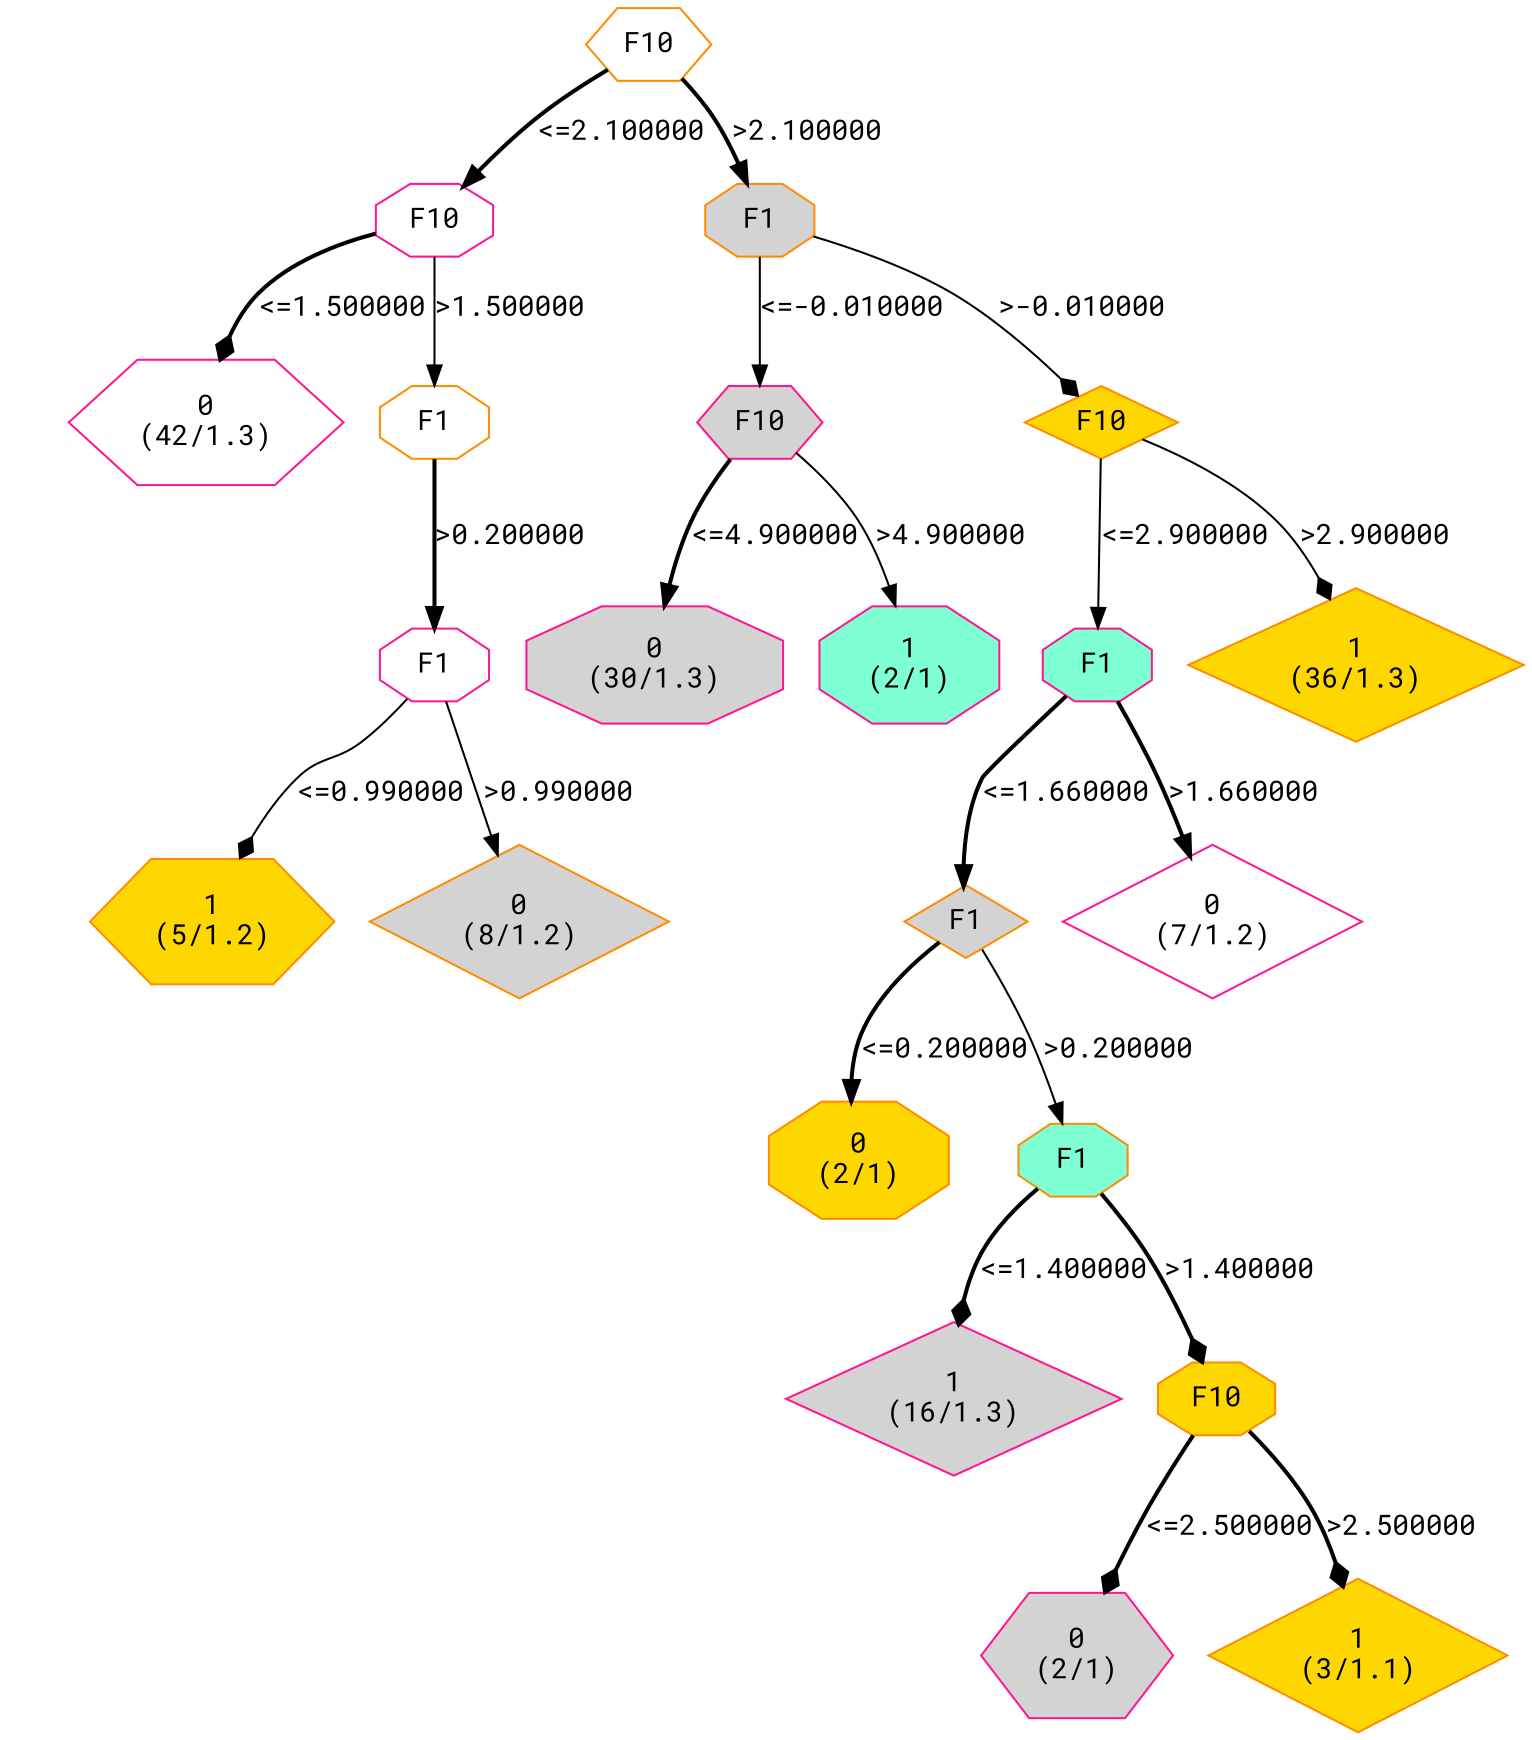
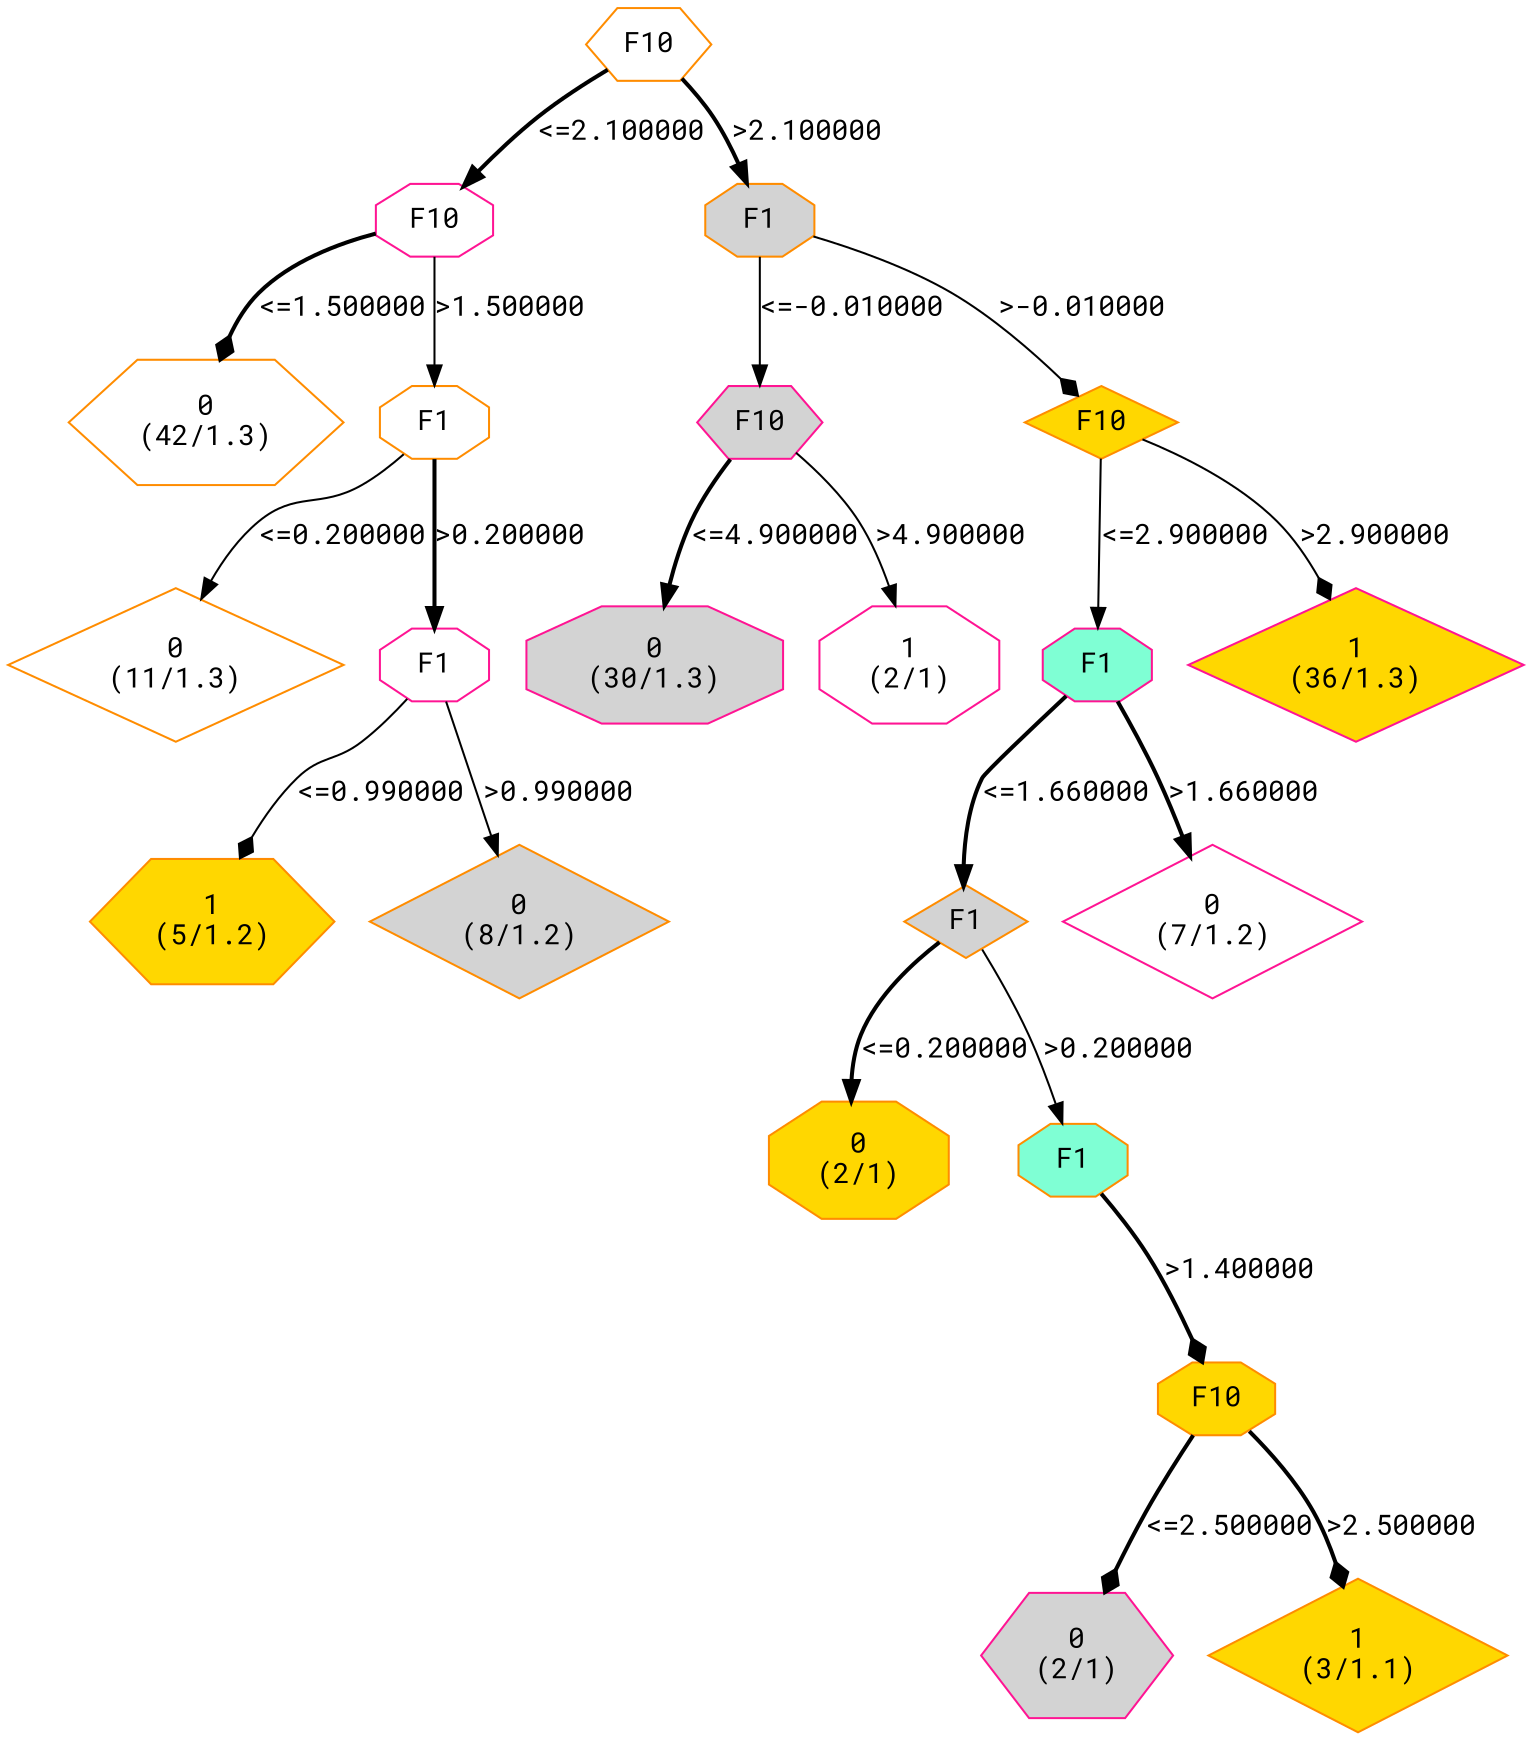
  digraph {
    fontname="Roboto Mono"
    node [color=darkorange fillcolor=white fontname="Roboto Mono" shape=octagon style=filled]
    edge [arrowhead=normal fontname="Roboto Mono" style=bold]
    n1 [label="F10\n" shape=hexagon]
    n2 [color=deeppink label="F10\n"]
    n3 [fillcolor=lightgrey label="F1\n"]
-   n4 [color=deeppink label="0\n(42/1.3)" shape=hexagon]
+   n4 [label="0\n(42/1.3)" shape=hexagon]
    n5 [label="F1\n"]
    n6 [color=deeppink fillcolor=lightgrey label="F10\n" shape=hexagon]
    n7 [fillcolor=gold label="F10\n" shape=diamond]
+   n8 [label="0\n(11/1.3)" shape=diamond]
    n9 [color=deeppink label="F1\n"]
    n10 [fillcolor=gold label="1\n(5/1.2)" shape=hexagon]
    n11 [fillcolor=lightgrey label="0\n(8/1.2)" shape=diamond]
    n12 [color=deeppink fillcolor=lightgrey label="0\n(30/1.3)"]
-   n13 [color=deeppink fillcolor=aquamarine label="1\n(2/1)"]
+   n13 [color=deeppink label="1\n(2/1)"]
    n14 [color=deeppink fillcolor=aquamarine label="F1\n"]
-   n15 [fillcolor=gold label="1\n(36/1.3)" shape=diamond]
+   n15 [color=deeppink fillcolor=gold label="1\n(36/1.3)" shape=diamond]
    n16 [fillcolor=lightgrey label="F1\n" shape=diamond]
    n17 [color=deeppink label="0\n(7/1.2)" shape=diamond]
    n18 [fillcolor=gold label="0\n(2/1)"]
    n19 [fillcolor=aquamarine label="F1\n"]
-   n20 [color=deeppink fillcolor=lightgrey label="1\n(16/1.3)" shape=diamond]
    n21 [fillcolor=gold label="F10\n"]
    n22 [color=deeppink fillcolor=lightgrey label="0\n(2/1)" shape=hexagon]
    n23 [fillcolor=gold label="1\n(3/1.1)" shape=diamond]
    n1 -> n2 [label="<=2.100000"]
    n1 -> n3 [label=">2.100000"]
    n2 -> n4 [arrowhead=diamond label="<=1.500000"]
    n2 -> n5 [label=">1.500000" style=solid]
    n3 -> n6 [label="<=-0.010000" style=solid]
    n3 -> n7 [arrowhead=diamond label=">-0.010000" style=solid]
+   n5 -> n8 [label="<=0.200000" style=solid]
    n5 -> n9 [label=">0.200000"]
    n6 -> n12 [label="<=4.900000"]
    n6 -> n13 [label=">4.900000" style=solid]
    n7 -> n14 [label="<=2.900000" style=solid]
    n7 -> n15 [arrowhead=diamond label=">2.900000" style=solid]
    n9 -> n10 [arrowhead=diamond label="<=0.990000" style=solid]
    n9 -> n11 [label=">0.990000" style=solid]
    n14 -> n16 [label="<=1.660000"]
    n14 -> n17 [label=">1.660000"]
    n16 -> n18 [label="<=0.200000"]
    n16 -> n19 [label=">0.200000" style=solid]
-   n19 -> n20 [arrowhead=diamond label="<=1.400000"]
    n19 -> n21 [arrowhead=diamond label=">1.400000"]
    n21 -> n22 [arrowhead=diamond label="<=2.500000"]
    n21 -> n23 [arrowhead=diamond label=">2.500000"]
  }
